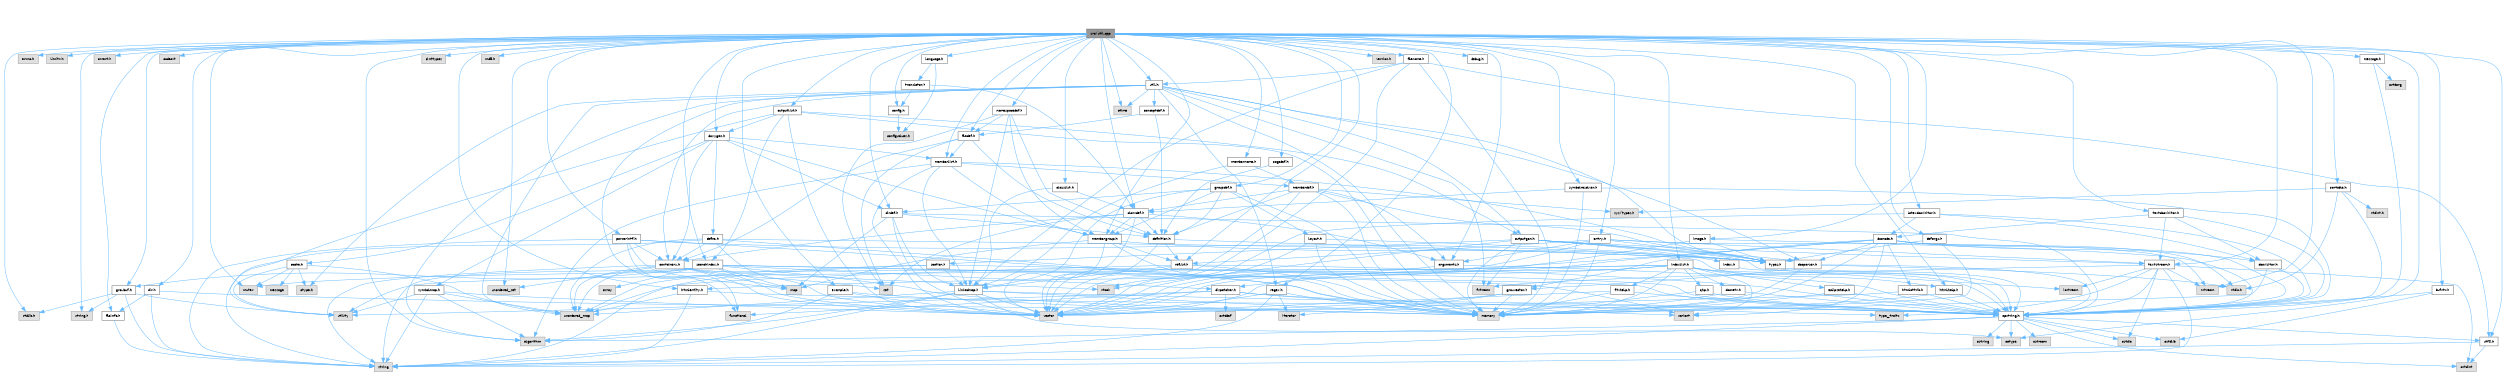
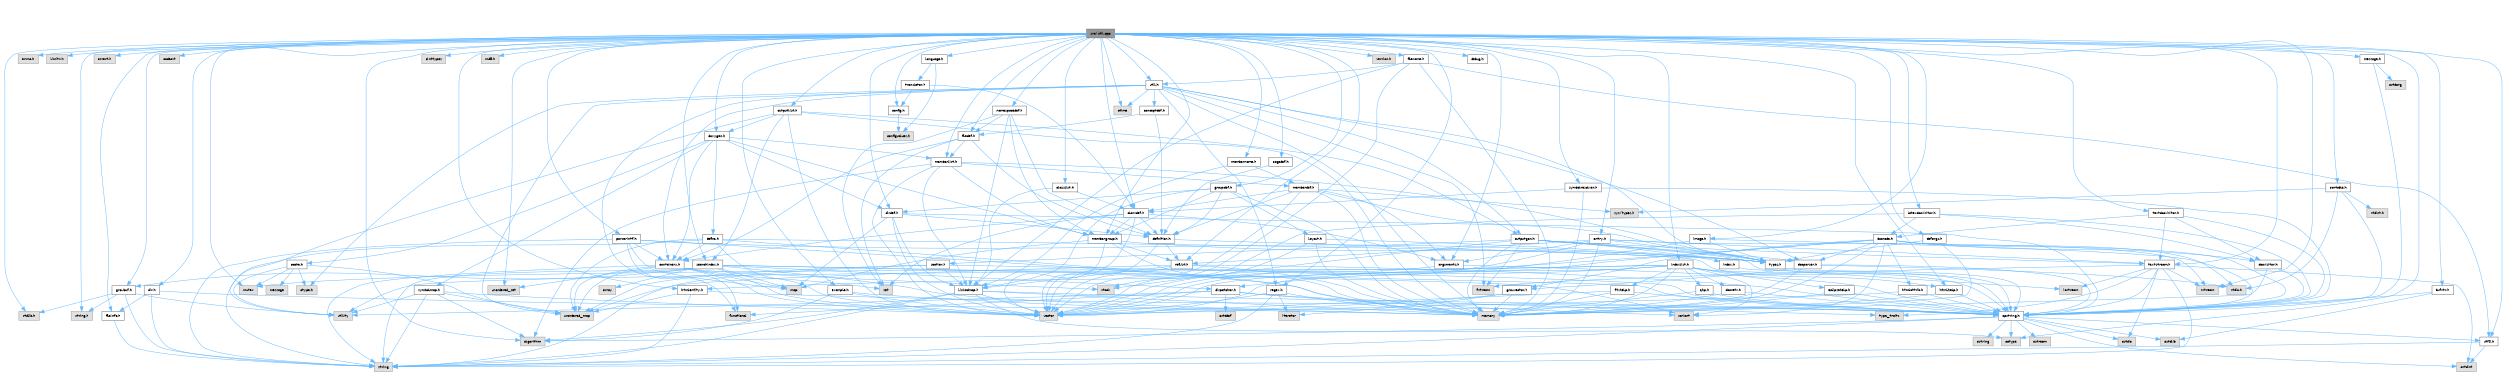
  digraph {
    fontname="Patrick Hand"
    node [color=grey40 fillcolor=white fontname="Patrick Hand" fontsize=10 shape=box style=filled]
    edge [color=steelblue1 fontname="Patrick Hand" fontsize=10 labelfontname=Helvetica labelfontsize=10 style=solid]
    n1 [color=gray40 fillcolor=grey60 fontcolor=black height=0.2 label="src/util.cpp" width=0.4]
    n2 [color=grey60 fillcolor="#E0E0E0" height=0.2 label="stdlib.h" width=0.4]
    n3 [color=grey60 fillcolor="#E0E0E0" height=0.2 label="errno.h" width=0.4]
    n4 [color=grey60 fillcolor="#E0E0E0" height=0.2 label="limits.h" width=0.4]
    n5 [color=grey60 fillcolor="#E0E0E0" height=0.2 label="string.h" width=0.4]
    n6 [color=grey60 fillcolor="#E0E0E0" height=0.2 label="assert.h" width=0.4]
    n7 [color=grey60 fillcolor="#E0E0E0" height=0.2 label=mutex width=0.4]
    n8 [color=grey60 fillcolor="#E0E0E0" height=0.2 label=unordered_set width=0.4]
    n9 [color=grey60 fillcolor="#E0E0E0" height=0.2 label=codecvt width=0.4]
    n10 [color=grey60 fillcolor="#E0E0E0" height=0.2 label=algorithm width=0.4]
    n11 [color=grey60 fillcolor="#E0E0E0" height=0.2 label=ctime width=0.4]
    n12 [color=grey60 fillcolor="#E0E0E0" height=0.2 label=cctype width=0.4]
    n13 [color=grey60 fillcolor="#E0E0E0" height=0.2 label=cinttypes width=0.4]
    n14 [color=grey60 fillcolor="#E0E0E0" height=0.2 label=sstream width=0.4]
    n15 [color=grey60 fillcolor="#E0E0E0" height=0.2 label="md5.h" width=0.4]
    n16 [height=0.2 label="regex.h" width=0.4]
    n17 [height=0.2 label="util.h" width=0.4]
    n18 [height=0.2 label="utf8.h" width=0.4]
    n19 [height=0.2 label="textstream.h" width=0.4]
    n20 [height=0.2 label="reflist.h" width=0.4]
    n21 [height=0.2 label="filedef.h" width=0.4]
    n22 [height=0.2 label="memberlist.h" width=0.4]
    n23 [height=0.2 label="arguments.h" width=0.4]
    n24 [height=0.2 label="classdef.h" width=0.4]
    n25 [height=0.2 label="membergroup.h" width=0.4]
    n26 [height=0.2 label="message.h" width=0.4]
    n27 [height=0.2 label="doxygen.h" width=0.4]
    n28 [height=0.2 label="dirdef.h" width=0.4]
    n29 [height=0.2 label="outputlist.h" width=0.4]
    n30 [height=0.2 label="searchindex.h" width=0.4]
    n31 [height=0.2 label="growbuf.h" width=0.4]
    n32 [height=0.2 label="defargs.h" width=0.4]
    n33 [height=0.2 label="language.h" width=0.4]
    n34 [height=0.2 label="config.h" width=0.4]
    n35 [height=0.2 label="htmlhelp.h" width=0.4]
    n36 [height=0.2 label="example.h" width=0.4]
    n37 [color=grey60 fillcolor="#E0E0E0" height=0.2 label="version.h" width=0.4]
    n38 [height=0.2 label="groupdef.h" width=0.4]
    n39 [height=0.2 label="pagedef.h" width=0.4]
    n40 [height=0.2 label="debug.h" width=0.4]
    n41 [height=0.2 label="textdocvisitor.h" width=0.4]
    n42 [height=0.2 label="htmlentity.h" width=0.4]
    n43 [height=0.2 label="latexdocvisitor.h" width=0.4]
    n44 [height=0.2 label="portable.h" width=0.4]
    n45 [height=0.2 label="parserintf.h" width=0.4]
    n46 [height=0.2 label="bufstr.h" width=0.4]
    n47 [height=0.2 label="image.h" width=0.4]
    n48 [height=0.2 label="entry.h" width=0.4]
    n49 [height=0.2 label="classlist.h" width=0.4]
    n50 [height=0.2 label="namespacedef.h" width=0.4]
    n51 [height=0.2 label="membername.h" width=0.4]
    n52 [height=0.2 label="filename.h" width=0.4]
    n53 [height=0.2 label="symbolresolver.h" width=0.4]
    n54 [height=0.2 label="fileinfo.h" width=0.4]
    n55 [height=0.2 label="dir.h" width=0.4]
    n56 [height=0.2 label="indexlist.h" width=0.4]
    n57 [color=grey60 fillcolor="#E0E0E0" height=0.2 label=memory width=0.4]
    n58 [color=grey60 fillcolor="#E0E0E0" height=0.2 label=string width=0.4]
    n59 [color=grey60 fillcolor="#E0E0E0" height=0.2 label=vector width=0.4]
    n60 [color=grey60 fillcolor="#E0E0E0" height=0.2 label=iterator width=0.4]
    n61 [color=grey60 fillcolor="#E0E0E0" height=0.2 label=unordered_map width=0.4]
    n62 [color=grey60 fillcolor="#E0E0E0" height=0.2 label=functional width=0.4]
    n63 [color=grey60 fillcolor="#E0E0E0" height=0.2 label=fstream width=0.4]
    n64 [color=grey60 fillcolor="#E0E0E0" height=0.2 label="ctype.h" width=0.4]
    n65 [height=0.2 label="types.h" width=0.4]
    n66 [height=0.2 label="docparser.h" width=0.4]
    n67 [height=0.2 label="containers.h" width=0.4]
    n68 [height=0.2 label="outputgen.h" width=0.4]
    n69 [height=0.2 label="conceptdef.h" width=0.4]
    n70 [color=grey60 fillcolor="#E0E0E0" height=0.2 label=cstdint width=0.4]
    n71 [height=0.2 label="qcstring.h" width=0.4]
    n72 [color=grey60 fillcolor="#E0E0E0" height=0.2 label=cstdio width=0.4]
    n73 [color=grey60 fillcolor="#E0E0E0" height=0.2 label=iostream width=0.4]
    n74 [color=grey60 fillcolor="#E0E0E0" height=0.2 label=type_traits width=0.4]
    n75 [height=0.2 label="linkedmap.h" width=0.4]
    n76 [color=grey60 fillcolor="#E0E0E0" height=0.2 label=set width=0.4]
    n77 [height=0.2 label="definition.h" width=0.4]
    n78 [height=0.2 label="memberdef.h" width=0.4]
    n79 [color=grey60 fillcolor="#E0E0E0" height=0.2 label=map width=0.4]
    n80 [color=grey60 fillcolor="#E0E0E0" height=0.2 label=cstdarg width=0.4]
    n81 [height=0.2 label="define.h" width=0.4]
    n82 [height=0.2 label="cache.h" width=0.4]
    n83 [height=0.2 label="symbolmap.h" width=0.4]
    n84 [color=grey60 fillcolor="#E0E0E0" height=0.2 label=utility width=0.4]
    n85 [color=grey60 fillcolor="#E0E0E0" height=0.2 label=array width=0.4]
    n86 [color=grey60 fillcolor="#E0E0E0" height=0.2 label=variant width=0.4]
    n87 [height=0.2 label="dispatcher.h" width=0.4]
    n88 [height=0.2 label="translator.h" width=0.4]
    n89 [color=grey60 fillcolor="#E0E0E0" height=0.2 label="configvalues.h" width=0.4]
    n90 [height=0.2 label="layout.h" width=0.4]
    n91 [height=0.2 label="docvisitor.h" width=0.4]
    n92 [height=0.2 label="docnode.h" width=0.4]
    n93 [color=grey60 fillcolor="#E0E0E0" height=0.2 label=stack width=0.4]
    n94 [color=grey60 fillcolor="#E0E0E0" height=0.2 label="stdio.h" width=0.4]
    n95 [color=grey60 fillcolor="#E0E0E0" height=0.2 label="sys/types.h" width=0.4]
    n96 [color=grey60 fillcolor="#E0E0E0" height=0.2 label="stdint.h" width=0.4]
    n97 [color=grey60 fillcolor="#E0E0E0" height=0.2 label=cstdlib width=0.4]
    n98 [height=0.2 label="docsets.h" width=0.4]
    n99 [height=0.2 label="eclipsehelp.h" width=0.4]
    n100 [height=0.2 label="ftvhelp.h" width=0.4]
    n101 [height=0.2 label="qhp.h" width=0.4]
    n102 [height=0.2 label="growvector.h" width=0.4]
    n103 [height=0.2 label="index.h" width=0.4]
    n104 [height=0.2 label="section.h" width=0.4]
    n105 [color=grey60 fillcolor="#E0E0E0" height=0.2 label=cstring width=0.4]
    n106 [color=grey60 fillcolor="#E0E0E0" height=0.2 label=ostream width=0.4]
    n107 [color=grey60 fillcolor="#E0E0E0" height=0.2 label=message width=0.4]
    n108 [color=grey60 fillcolor="#E0E0E0" height=0.2 label=cstddef width=0.4]
    n109 [height=0.2 label="htmlattrib.h" width=0.4]
    n1 -> n2
    n1 -> n3
    n1 -> n4
    n1 -> n5
    n1 -> n6
    n1 -> n7
    n1 -> n8
    n1 -> n9
    n1 -> n10
    n1 -> n11
    n1 -> n12
    n1 -> n13
    n1 -> n14
    n1 -> n15
    n1 -> n16
    n1 -> n17
    n1 -> n18
    n1 -> n19
    n1 -> n20
    n1 -> n21
    n1 -> n22
    n1 -> n23
    n1 -> n24
    n1 -> n25
    n1 -> n26
    n1 -> n27
    n1 -> n28
    n1 -> n29
    n1 -> n30
    n1 -> n31
    n1 -> n32
    n1 -> n33
    n1 -> n34
    n1 -> n35
    n1 -> n36
    n1 -> n37
    n1 -> n38
    n1 -> n39
    n1 -> n40
    n1 -> n41
    n1 -> n42
    n1 -> n43
    n1 -> n44
    n1 -> n45
    n1 -> n46
    n1 -> n47
    n1 -> n48
    n1 -> n49
    n1 -> n50
    n1 -> n51
    n1 -> n52
    n1 -> n53
    n1 -> n54
    n1 -> n55
    n1 -> n56
    n16 -> n57
    n16 -> n58
    n16 -> n59
    n16 -> n60
-   n17 -> n10
    n17 -> n11
    n17 -> n16
    n17 -> n57
    n17 -> n61
    n17 -> n62
    n17 -> n63
    n17 -> n64
    n17 -> n65
    n17 -> n66
    n17 -> n67
    n17 -> n68
    n17 -> n69
    n18 -> n58
    n18 -> n70
    n19 -> n14
    n19 -> n58
    n19 -> n63
    n19 -> n70
    n19 -> n71
    n19 -> n72
    n19 -> n73
    n19 -> n74
    n20 -> n57
    n20 -> n59
    n20 -> n61
    n20 -> n71
    n20 -> n75
    n21 -> n22
    n21 -> n67
    n21 -> n76
    n21 -> n77
    n22 -> n10
    n22 -> n25
    n22 -> n59
    n22 -> n65
    n22 -> n75
    n22 -> n78
    n23 -> n59
    n23 -> n71
    n24 -> n23
    n24 -> n25
    n24 -> n59
    n24 -> n67
    n24 -> n76
    n24 -> n77
    n25 -> n20
    n25 -> n57
    n25 -> n59
    n25 -> n65
    n25 -> n79
    n26 -> n71
    n26 -> n80
    n27 -> n22
    n27 -> n25
    n27 -> n28
    n27 -> n67
    n27 -> n81
    n27 -> n82
    n27 -> n83
    n28 -> n59
    n28 -> n71
    n28 -> n75
    n28 -> n77
    n28 -> n79
    n29 -> n27
    n29 -> n30
    n29 -> n57
    n29 -> n59
    n29 -> n68
    n29 -> n84
    n30 -> n31
    n30 -> n57
    n30 -> n58
    n30 -> n59
    n30 -> n61
    n30 -> n71
    n30 -> n79
    n30 -> n85
    n30 -> n86
    n30 -> n87
    n31 -> n2
    n31 -> n5
    n31 -> n58
    n31 -> n84
    n32 -> n57
    n32 -> n65
    n33 -> n88
    n33 -> n89
    n34 -> n89
    n35 -> n57
    n35 -> n71
    n36 -> n10
    n36 -> n59
    n36 -> n71
    n38 -> n25
    n38 -> n28
    n38 -> n57
    n38 -> n75
    n38 -> n77
    n38 -> n90
    n39 -> n77
    n41 -> n19
    n41 -> n71
    n41 -> n91
    n41 -> n92
    n42 -> n58
    n42 -> n61
    n42 -> n71
    n43 -> n71
    n43 -> n91
    n43 -> n92
    n43 -> n93
    n44 -> n71
    n44 -> n94
    n44 -> n95
    n44 -> n96
    n45 -> n57
    n45 -> n58
    n45 -> n62
    n45 -> n65
    n45 -> n67
    n45 -> n79
    n46 -> n71
    n46 -> n97
    n47 -> n59
    n47 -> n65
    n47 -> n71
    n48 -> n14
    n48 -> n19
    n48 -> n20
    n48 -> n23
    n48 -> n57
    n48 -> n59
    n48 -> n65
    n49 -> n24
    n49 -> n75
    n50 -> n21
    n50 -> n25
    n50 -> n75
    n50 -> n76
    n50 -> n77
    n51 -> n75
    n51 -> n78
    n52 -> n17
    n52 -> n18
    n52 -> n57
    n52 -> n59
    n52 -> n75
    n53 -> n24
    n53 -> n57
    n53 -> n71
    n54 -> n58
    n55 -> n54
    n55 -> n57
    n55 -> n58
    n56 -> n7
    n56 -> n35
    n56 -> n57
    n56 -> n59
    n56 -> n71
    n56 -> n84
    n56 -> n86
    n56 -> n87
    n56 -> n98
    n56 -> n99
    n56 -> n100
    n56 -> n101
    n65 -> n71
    n66 -> n57
    n66 -> n71
    n66 -> n94
    n66 -> n102
    n67 -> n8
    n67 -> n58
    n67 -> n59
    n67 -> n61
    n67 -> n76
    n67 -> n79
    n67 -> n93
    n68 -> n19
    n68 -> n57
    n68 -> n63
    n68 -> n65
    n68 -> n66
    n68 -> n73
    n68 -> n93
    n68 -> n103
    n68 -> n104
    n69 -> n21
    n69 -> n77
    n71 -> n10
    n71 -> n12
    n71 -> n18
    n71 -> n58
    n71 -> n70
    n71 -> n72
    n71 -> n97
    n71 -> n105
    n71 -> n106
    n75 -> n10
    n75 -> n12
    n75 -> n57
    n75 -> n58
    n75 -> n59
-   n75 -> n61
    n75 -> n71
    n77 -> n20
    n77 -> n59
    n77 -> n65
    n78 -> n23
    n78 -> n24
    n78 -> n57
    n78 -> n59
    n78 -> n65
    n78 -> n77
    n78 -> n95
    n81 -> n57
    n81 -> n58
    n81 -> n59
    n81 -> n61
    n81 -> n67
    n81 -> n71
    n82 -> n7
    n82 -> n61
    n82 -> n64
    n82 -> n84
    n82 -> n107
    n83 -> n10
    n83 -> n58
    n83 -> n59
    n83 -> n61
    n83 -> n84
    n87 -> n62
    n87 -> n74
    n87 -> n84
    n87 -> n86
    n87 -> n108
    n88 -> n24
    n88 -> n34
    n90 -> n57
    n90 -> n59
    n90 -> n65
    n91 -> n57
    n91 -> n71
    n92 -> n42
    n92 -> n57
    n92 -> n59
    n92 -> n66
    n92 -> n71
    n92 -> n86
    n92 -> n91
    n92 -> n94
    n92 -> n102
    n92 -> n109
    n98 -> n57
    n98 -> n71
    n99 -> n57
    n99 -> n71
    n100 -> n57
    n100 -> n59
    n100 -> n71
    n101 -> n57
    n101 -> n71
    n102 -> n57
    n102 -> n59
    n102 -> n60
    n103 -> n71
    n104 -> n58
    n104 -> n61
    n104 -> n71
    n104 -> n75
    n109 -> n59
    n109 -> n71
  }
